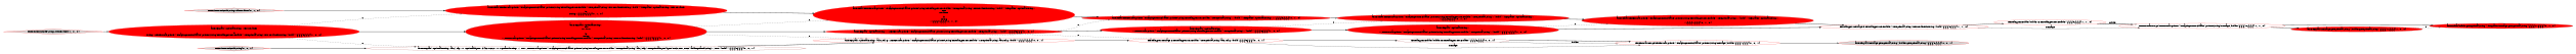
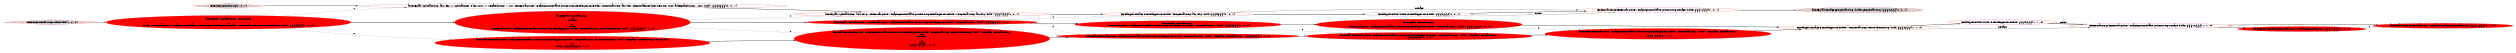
  digraph {
    rankdir=LR
    node [fillcolor=red shape=ellipse style=filled color=red]
    edge [style=bold arrowhead=normal]
    n1 [label="assertEquals(\"optional_string: \"\n\n\"\",TextFormat.printer().escapingNonAscii(false).printToString(TestAllTypes.newBuilder().setOptionalString(\"\").build()))@@@7@@@['1', '0', '0']" color=brown]
    n2 [fillcolor=white label="TestAllTypes message = TestAllTypes.newBuilder().setOptionalString(\"testnewlinesinstring\").build()@@@8@@@['1', '1', '0']"]
    n3 [label="assertThat(TextFormat.printer().escapingNonAscii(false).printToString(TestAllTypes.newBuilder().setOptionalString(\"\").build())).isEqualTo(\"optional_string: \"\n\n\"\")@@@7@@@['0', '1', '0']" color=brown]
    n4 [fillcolor=white label="TestAllTypes.Builder builder = TestAllTypes.newBuilder()@@@9@@@['1', '1', '0']"]
    n5 [fillcolor=white label="TextFormat.merge(TextFormat.printer().escapingNonAscii(false).printToString(message),builder)@@@10@@@['1', '1', '0']"]
    n6 [label="assertEquals(\"optional_string: \"\"\",TextFormat.printer().escapingNonAscii(false).printToString(TestAllTypes.newBuilder().setOptionalString(\"\").build()))@@@5@@@['1', '0', '0']"]
    n7 [label="assertEquals(\"optional_string: \"\n\"\",TextFormat.printer().escapingNonAscii(false).printToString(TestAllTypes.newBuilder().setOptionalString(\"\").build()))@@@6@@@['1', '0', '0']"]
    n8 [fillcolor=white label="TestAllTypes message = TestAllTypes.newBuilder().setOptionalString(\"a\bc\\\"ef\"g\").build()@@@5@@@['0', '0', '1']"]
    n9 [label="assertThat(TextFormat.printer().escapingNonAscii(false).printToString(TestAllTypes.newBuilder().setOptionalString(\"\").build())).isEqualTo(\"optional_string: \"\"\")@@@5@@@['0', '1', '0']" color=brown]
    n10 [label="assertThat(TextFormat.printer().escapingNonAscii(false).printToString(TestAllTypes.newBuilder().setOptionalString(\"testnewlinesinstring\").build())).isEqualTo(\"optional_string: \"\ntest\nnewlines\n\nin\nstring\n\"\")@@@4@@@['0', '1', '0']"]
    n11 [label="assertThat(TextFormat.printer().escapingNonAscii(false).printToString(TestAllTypes.newBuilder().setOptionalString(\"\").build())).isEqualTo(\"optional_string: \"\n\"\")@@@6@@@['0', '1', '0']" color=brown]
    n12 [fillcolor=lightgray label="testPrintToUnicodeStringWithNewlines['1', '0', '0']" shape=diamond]
    n13 [label="assertEquals(\"optional_string: \"test newlines\n\nin\nstring\"\",TextFormat.printer().escapingNonAscii(false).printToString(TestAllTypes.newBuilder().setOptionalString(\"test newlinesinstring\").build()))@@@3@@@['1', '0', '0']"]
    n14 [label="assertThat(builder.getOptionalString()).isEqualTo(message.getOptionalString())@@@11@@@['0', '1', '0']" color=brown]
    n15 [fillcolor=white label="TextFormat.merge(TextFormat.printer().escapingNonAscii(false).printToString(message),builder)@@@7@@@['0', '0', '1']"]
    n16 [fillcolor=lightgray label="assertEquals(message.getOptionalString(),builder.getOptionalString())@@@8@@@['0', '0', '1']"]
    n17 [fillcolor=white label="TestAllTypes.Builder builder = TestAllTypes.newBuilder()@@@6@@@['0', '0', '1']" color=brown]
    n18 [fillcolor=white label="assertEquals(\"optional_string: \"abcあefg\"\" + \"optional_bytes: \"\343\201\202\"\" + \"repeated_string: \"んXYZ\"\",TextFormat.printer().escapingNonAscii(false).printToString(TestAllTypes.newBuilder().setOptionalString(\"abcあefg\").setOptionalBytes(bytes(0xe3,0x81,0x82)).addRepeatedString(\"んXYZ\").build()))@@@3@@@['0', '0', '1']" color=brown]
    n19 [fillcolor=white label="assertEquals(\"optional_string: \"a\\bc\\\"ef\\\"g\"\",TextFormat.printer().escapingNonAscii(false).printToString(TestAllTypes.newBuilder().setOptionalString(\"a\bc\"ef\"g\").build()))@@@4@@@['0', '0', '1']"]
    n20 [label="assertEquals(message.getOptionalString(),builder.getOptionalString())@@@11@@@['1', '0', '0']" color=brown]
    n21 [fillcolor=lightgray label="testPrintToUnicodeString['0', '0', '1']" shape=diamond]
    n22 [label="assertEquals(\"optional_string: \"\ntest\nnewlines\n\nin\nstring\n\"\",TextFormat.printer().escapingNonAscii(false).printToString(TestAllTypes.newBuilder().setOptionalString(\"testnewlinesinstring\").build()))@@@4@@@['1', '0', '0']" color=brown]
    n23 [label="assertThat(TextFormat.printer().escapingNonAscii(false).printToString(TestAllTypes.newBuilder().setOptionalString(\"test newlinesinstring\").build())).isEqualTo(\"optional_string: \"test newlines\n\nin\nstring\"\")@@@3@@@['0', '1', '0']"]
-   n24 [fillcolor=lightgray label="testPrintToUnicodeStringWithNewlines['0', '1', '0']" shape=diamond]
    n1 -> n2
    n1 -> n3 [label=0 style=dashed arrowhead=onormal]
    n2 -> n4 [arrowhead=onormal]
    n2 -> n5 [label=message style=solid]
    n3 -> n2
    n4 -> n5 [arrowhead=onormal]
    n4 -> n5 [label=builder style=solid arrowhead=onormal]
    n5 -> n14 [arrowhead=onormal]
    n5 -> n20
    n6 -> n7
    n6 -> n8 [label=0 style=dashed arrowhead=onormal]
    n6 -> n9 [label=0 style=dashed arrowhead=onormal]
    n7 -> n1
    n7 -> n11 [label=0 style=dashed arrowhead=onormal]
    n8 -> n15 [label=message style=solid]
    n8 -> n17
    n9 -> n11 [arrowhead=onormal]
    n10 -> n9
    n11 -> n3
    n12 -> n13 [arrowhead=onormal]
    n13 -> n18 [label=0 style=dashed]
    n13 -> n22
    n13 -> n23 [label=0 style=dashed arrowhead=onormal]
    n15 -> n16 [arrowhead=onormal]
    n17 -> n15
    n17 -> n15 [label=builder style=solid arrowhead=onormal]
    n18 -> n19
    n19 -> n8
    n20 -> n14 [label=0 style=dashed arrowhead=onormal]
    n21 -> n18
    n22 -> n6
    n22 -> n10 [label=0 style=dashed arrowhead=onormal]
    n22 -> n19 [label=0 style=dashed arrowhead=onormal]
    n23 -> n10
-   n24 -> n23
  }
